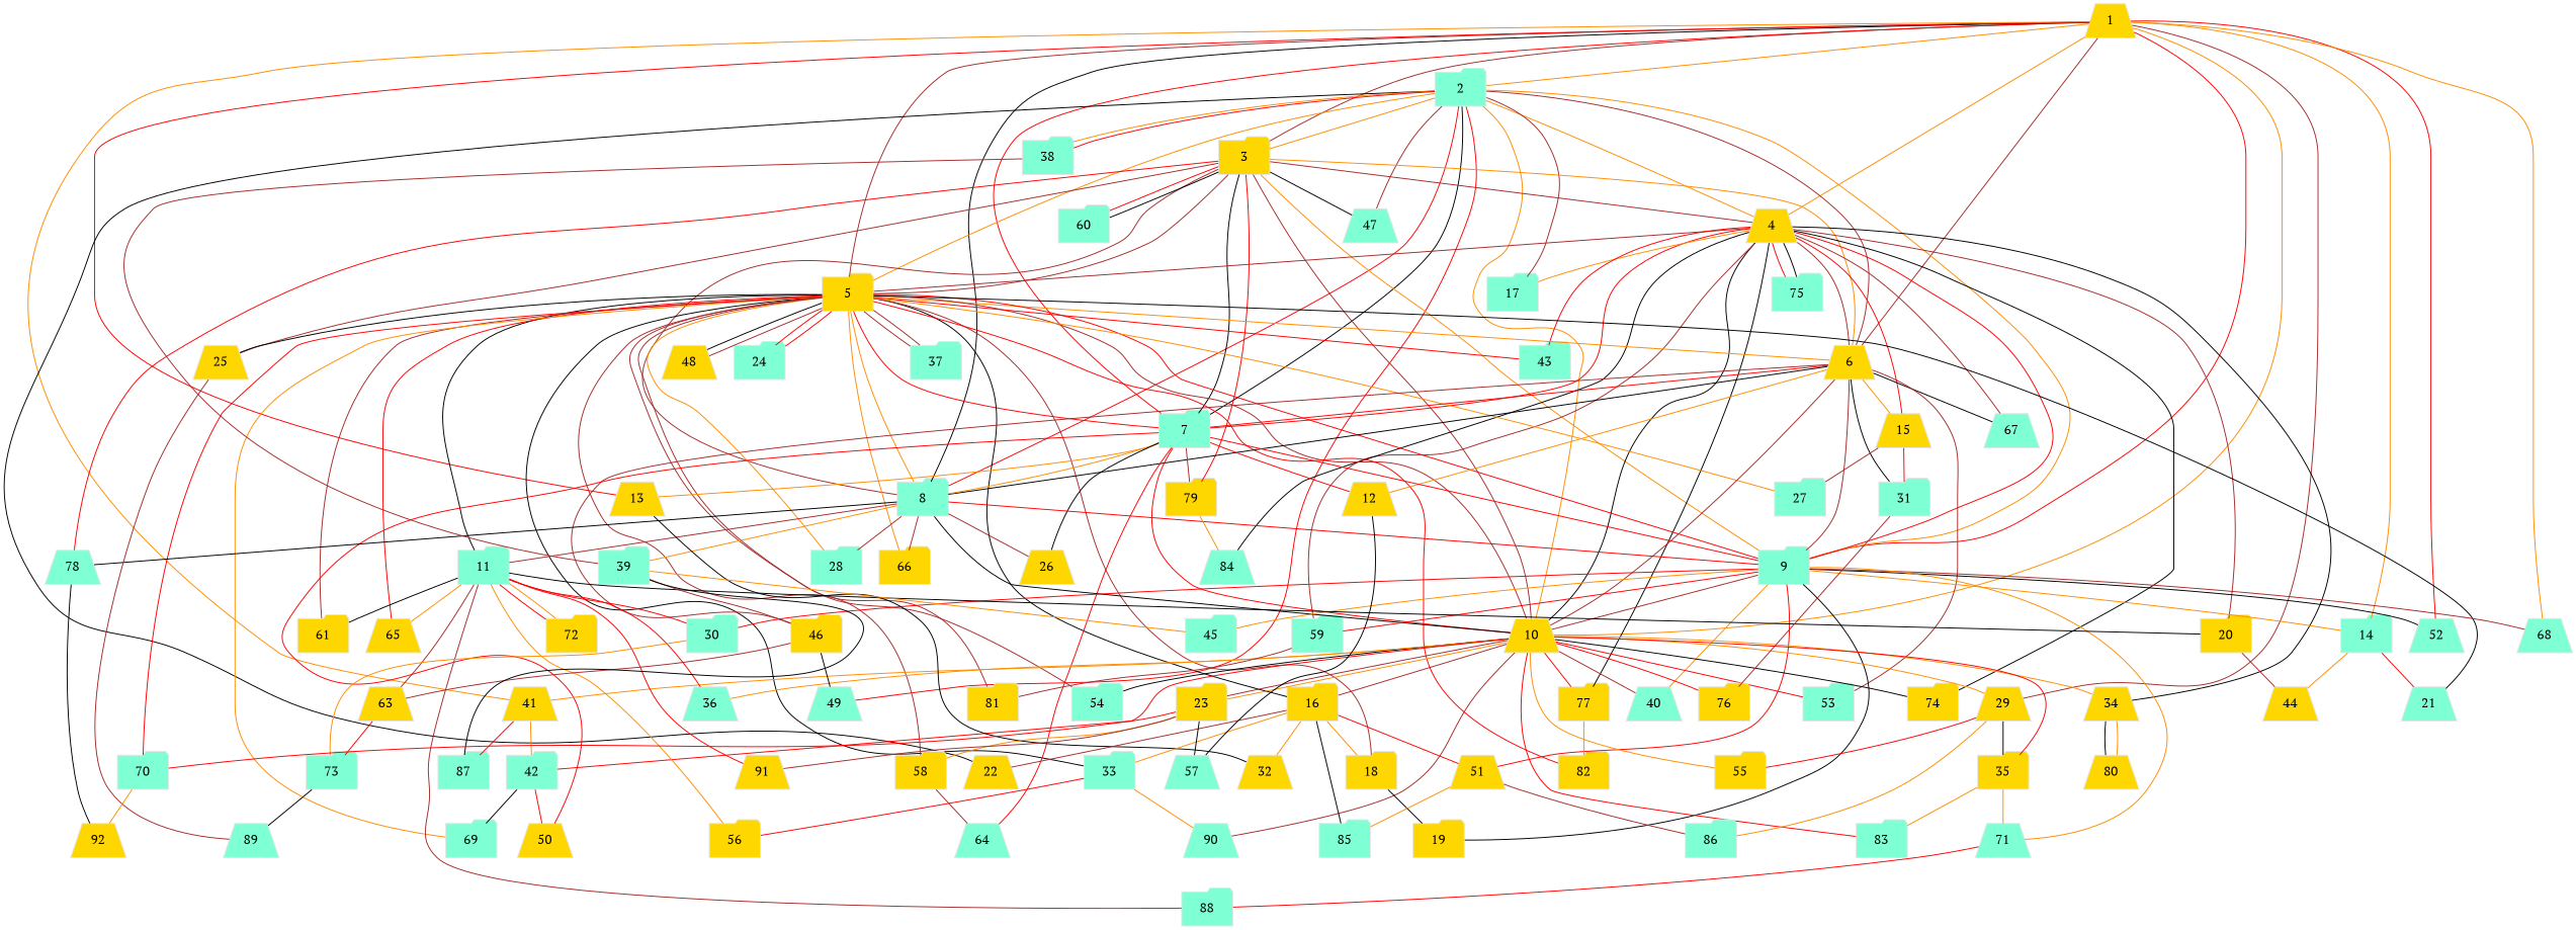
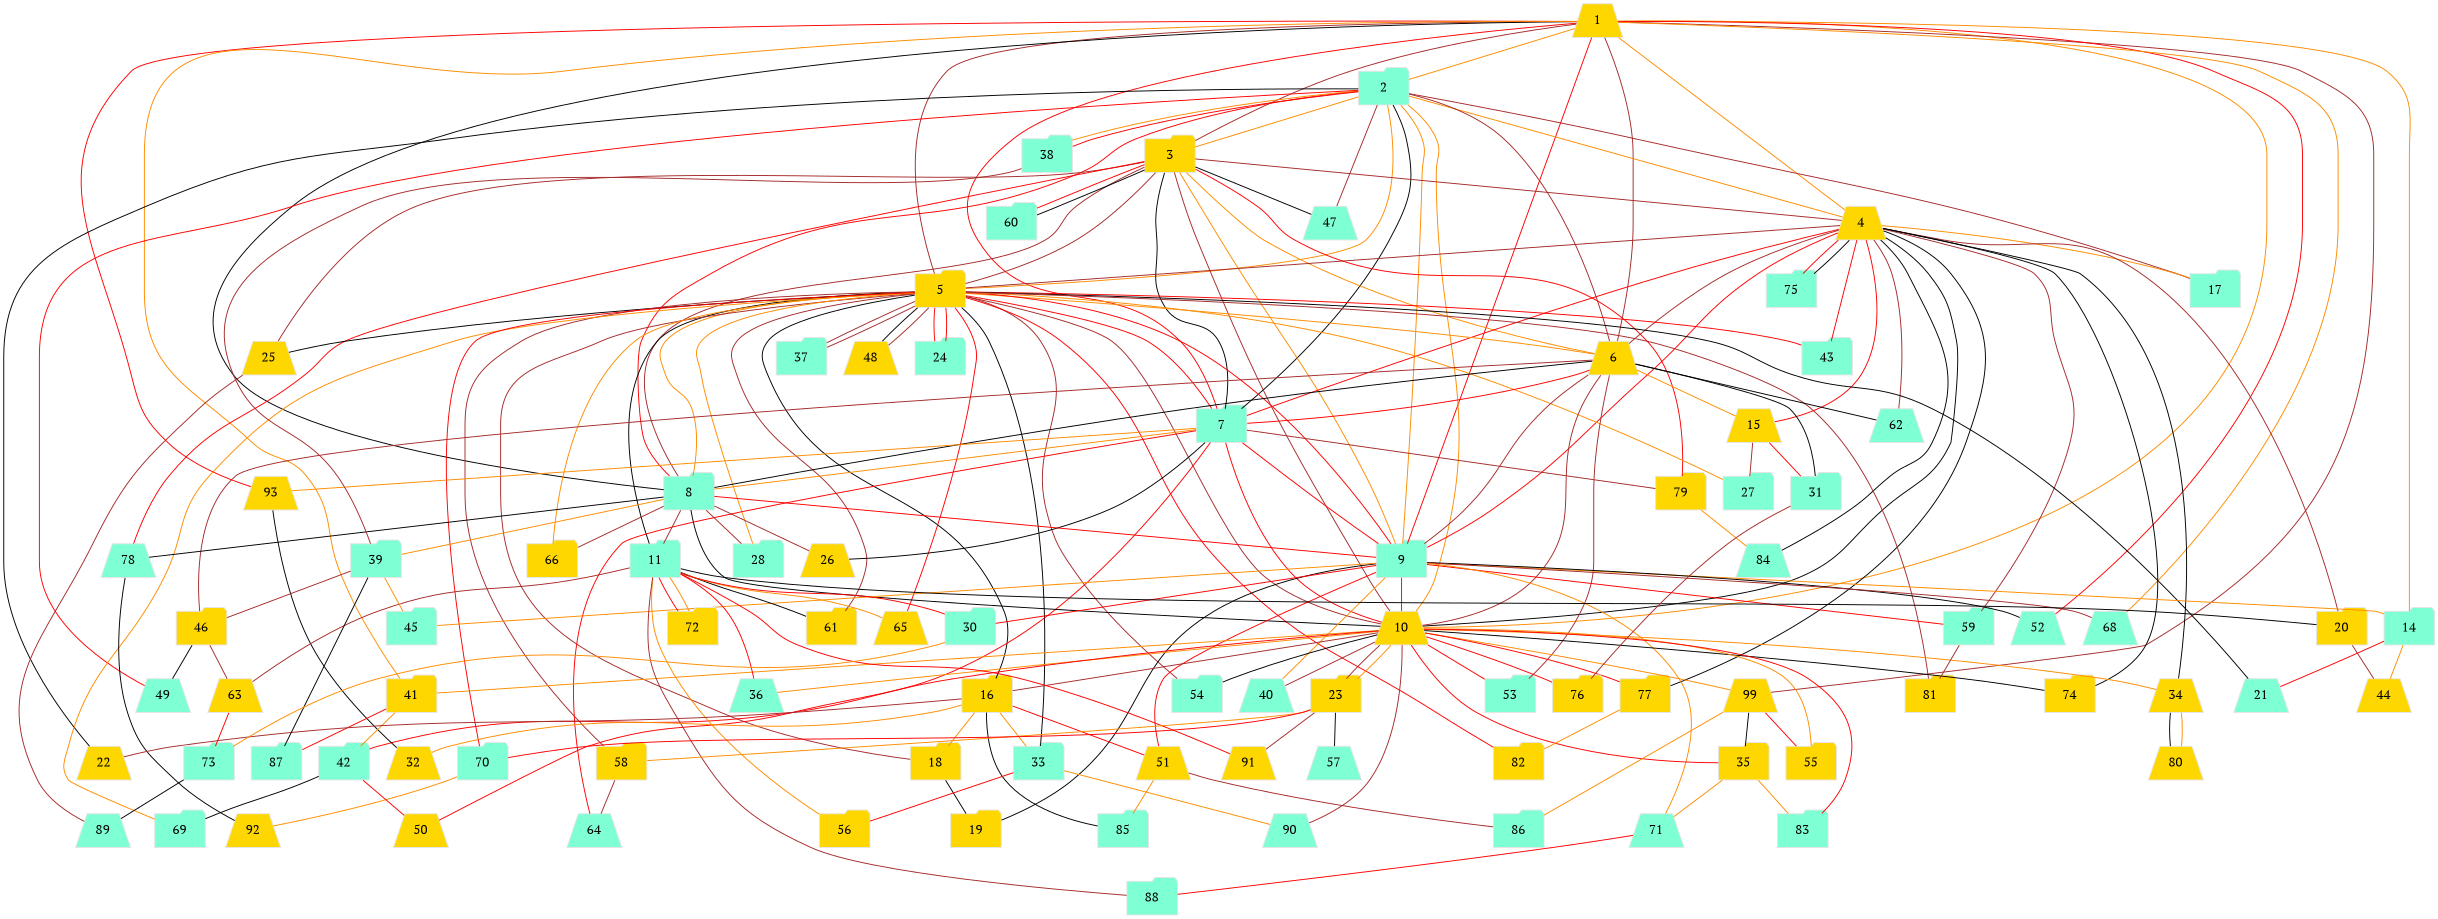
  graph {
    fontname="PT Serif"
    node [color=gray90 fillcolor=aquamarine fontname="PT Serif" shape=folder style=filled]
    edge [color=darkorange fontname="PT Serif"]
    1 [fillcolor=gold shape=trapezium]
    2
    3 [fillcolor=gold]
    4 [fillcolor=gold shape=trapezium]
    5 [fillcolor=gold]
    6 [fillcolor=gold shape=trapezium]
    7
    8
    9
    10 [fillcolor=gold shape=trapezium]
-   13 [fillcolor=gold shape=trapezium]
+   13 [fillcolor=gold shape=trapezium label=93]
    14
-   29 [fillcolor=gold shape=trapezium]
-   41 [fillcolor=gold shape=trapezium]
+   29 [fillcolor=gold shape=trapezium label=99]
+   41 [fillcolor=gold]
    52 [shape=trapezium]
    68 [shape=trapezium]
    17
    22 [fillcolor=gold shape=trapezium]
    38
    47 [shape=trapezium]
    49 [shape=trapezium]
    25 [fillcolor=gold shape=trapezium]
    60
    78 [shape=trapezium]
    79 [fillcolor=gold]
    15 [fillcolor=gold shape=trapezium]
    20 [fillcolor=gold]
    34 [fillcolor=gold shape=trapezium]
    43
    59
-   62 [shape=trapezium label=67]
+   62 [shape=trapezium]
    74 [fillcolor=gold]
    75
    77 [fillcolor=gold]
    84 [shape=trapezium]
    11
    16 [fillcolor=gold]
    18 [fillcolor=gold]
    21 [shape=trapezium]
    24
    27
    28
    33
    37
    48 [fillcolor=gold shape=trapezium]
    54
    58 [fillcolor=gold]
    61 [fillcolor=gold]
    65 [fillcolor=gold shape=trapezium]
    66 [fillcolor=gold]
    69
    70
    81 [fillcolor=gold]
    82 [fillcolor=gold]
-   12 [fillcolor=gold shape=trapezium]
    31
    46 [fillcolor=gold]
    53
    26 [fillcolor=gold shape=trapezium]
    50 [fillcolor=gold shape=trapezium]
    64 [shape=trapezium]
    39
    19 [fillcolor=gold]
    30
    40 [shape=trapezium]
    45
    51 [fillcolor=gold shape=trapezium]
    71 [shape=trapezium]
    23 [fillcolor=gold]
    35 [fillcolor=gold]
    36 [shape=trapezium]
    42
    55 [fillcolor=gold]
    76 [fillcolor=gold]
    83
    90 [shape=trapezium]
    32 [fillcolor=gold shape=trapezium]
    44 [fillcolor=gold shape=trapezium]
    86
    87
    89 [shape=trapezium]
    92 [fillcolor=gold shape=trapezium]
    80 [fillcolor=gold shape=trapezium]
    56 [fillcolor=gold]
    63 [fillcolor=gold shape=trapezium]
    72 [fillcolor=gold]
    88
    91 [fillcolor=gold shape=trapezium]
    85
    57 [shape=trapezium]
    73
    1 -- 2
    1 -- 3 [color=brown]
    1 -- 4
    1 -- 5 [color=brown]
    1 -- 6 [color=brown]
    1 -- 7 [color=red]
    1 -- 8 [color=black]
    1 -- 9 [color=red]
    1 -- 10
    1 -- 13 [color=red]
    1 -- 14
    1 -- 29 [color=brown]
    1 -- 41
    1 -- 52 [color=red]
    1 -- 68
    2 -- 3
    2 -- 4
    2 -- 5
    2 -- 6 [color=brown]
    2 -- 7 [color=black]
    2 -- 8 [color=red]
    2 -- 9
    2 -- 10
    2 -- 17 [color=brown]
    2 -- 22 [color=black]
    2 -- 38
    2 -- 38 [color=red]
    2 -- 47 [color=brown]
    2 -- 49 [color=red]
    3 -- 4 [color=brown]
    3 -- 5 [color=brown]
    3 -- 6
    3 -- 7 [color=black]
    3 -- 8 [color=brown]
    3 -- 9
    3 -- 10 [color=brown]
    3 -- 47 [color=black]
    3 -- 25 [color=brown]
    3 -- 60 [color=red]
    3 -- 60 [color=black]
    3 -- 78 [color=red]
    3 -- 79 [color=red]
    4 -- 5 [color=brown]
    4 -- 6 [color=brown]
    4 -- 7 [color=red]
    4 -- 9 [color=red]
    4 -- 10 [color=black]
    4 -- 17
    4 -- 15 [color=red]
    4 -- 20 [color=brown]
    4 -- 34 [color=black]
    4 -- 43 [color=red]
    4 -- 59 [color=brown]
    4 -- 62 [color=brown]
    4 -- 74 [color=black]
    4 -- 75 [color=red]
    4 -- 75 [color=black]
    4 -- 77 [color=black]
    4 -- 84 [color=black]
    5 -- 6
    5 -- 7 [color=red]
    5 -- 8
    5 -- 9 [color=red]
    5 -- 10 [color=brown]
    5 -- 25 [color=black]
    5 -- 43 [color=red]
    5 -- 11 [color=black]
    5 -- 16 [color=black]
    5 -- 18 [color=brown]
    5 -- 21 [color=black]
    5 -- 24 [color=red]
    5 -- 24 [color=red]
    5 -- 27
    5 -- 28
    5 -- 33 [color=black]
    5 -- 37 [color=brown]
    5 -- 37 [color=brown]
    5 -- 48 [color=black]
    5 -- 48 [color=brown]
    5 -- 54 [color=brown]
    5 -- 58 [color=brown]
    5 -- 61 [color=brown]
    5 -- 65 [color=red]
    5 -- 66
    5 -- 69
    5 -- 70 [color=red]
    5 -- 81 [color=brown]
    5 -- 82 [color=red]
    6 -- 7 [color=red]
    6 -- 8 [color=black]
    6 -- 9 [color=brown]
    6 -- 10 [color=brown]
    6 -- 15
    6 -- 62 [color=black]
-   6 -- 12
    6 -- 31 [color=black]
    6 -- 46 [color=brown]
    6 -- 53 [color=brown]
    7 -- 8
    7 -- 9 [color=red]
    7 -- 10 [color=red]
    7 -- 13
    7 -- 79 [color=brown]
-   7 -- 12 [color=red]
    7 -- 26 [color=black]
    7 -- 50 [color=red]
    7 -- 64 [color=red]
    8 -- 9 [color=red]
    8 -- 10 [color=black]
    8 -- 78 [color=black]
    8 -- 11 [color=brown]
    8 -- 28 [color=brown]
    8 -- 66 [color=brown]
    8 -- 26 [color=brown]
    8 -- 39
    9 -- 10 [color=brown]
    9 -- 14
    9 -- 52 [color=black]
    9 -- 68 [color=brown]
    9 -- 59 [color=red]
    9 -- 19 [color=black]
    9 -- 30 [color=red]
    9 -- 40
    9 -- 45
    9 -- 51 [color=red]
    9 -- 71
    10 -- 29
    10 -- 41
    10 -- 34
    10 -- 74 [color=black]
    10 -- 77 [color=red]
    10 -- 16 [color=brown]
    10 -- 54 [color=black]
    10 -- 53 [color=red]
    10 -- 40 [color=brown]
    10 -- 23 [color=brown]
    10 -- 23
    10 -- 35 [color=red]
    10 -- 36
    10 -- 42 [color=red]
    10 -- 55
    10 -- 76 [color=red]
    10 -- 83 [color=red]
    10 -- 90 [color=brown]
    13 -- 32 [color=black]
    14 -- 21 [color=red]
    14 -- 44
    29 -- 35 [color=black]
    29 -- 55 [color=red]
    29 -- 86
    41 -- 42
    41 -- 87 [color=red]
    38 -- 39 [color=brown]
    25 -- 89 [color=brown]
    78 -- 92 [color=black]
    79 -- 84
    15 -- 27 [color=brown]
    15 -- 31 [color=red]
    20 -- 44 [color=brown]
    34 -- 80 [color=black]
    34 -- 80
    59 -- 81 [color=brown]
    77 -- 82
    11 -- 20 [color=black]
    11 -- 61 [color=black]
    11 -- 65
    11 -- 30 [color=red]
    11 -- 36 [color=red]
    11 -- 56
    11 -- 63 [color=brown]
    11 -- 72 [color=red]
    11 -- 72
    11 -- 88 [color=brown]
    11 -- 91 [color=red]
    16 -- 22 [color=brown]
    16 -- 18
    16 -- 33
    16 -- 51 [color=red]
    16 -- 32
    16 -- 85 [color=black]
    18 -- 19 [color=black]
    33 -- 90
    33 -- 56 [color=red]
    58 -- 64 [color=brown]
    70 -- 92
-   12 -- 57 [color=black]
    31 -- 76 [color=brown]
    46 -- 49 [color=black]
    46 -- 63 [color=brown]
    39 -- 46 [color=brown]
    39 -- 45
    39 -- 87 [color=black]
    30 -- 73
    51 -- 86 [color=brown]
    51 -- 85
    71 -- 88 [color=red]
    23 -- 58
    23 -- 70 [color=red]
    23 -- 91 [color=brown]
    23 -- 57 [color=black]
    35 -- 71
    35 -- 83
    42 -- 69 [color=black]
    42 -- 50 [color=red]
    63 -- 73 [color=red]
    73 -- 89 [color=black]
  }
